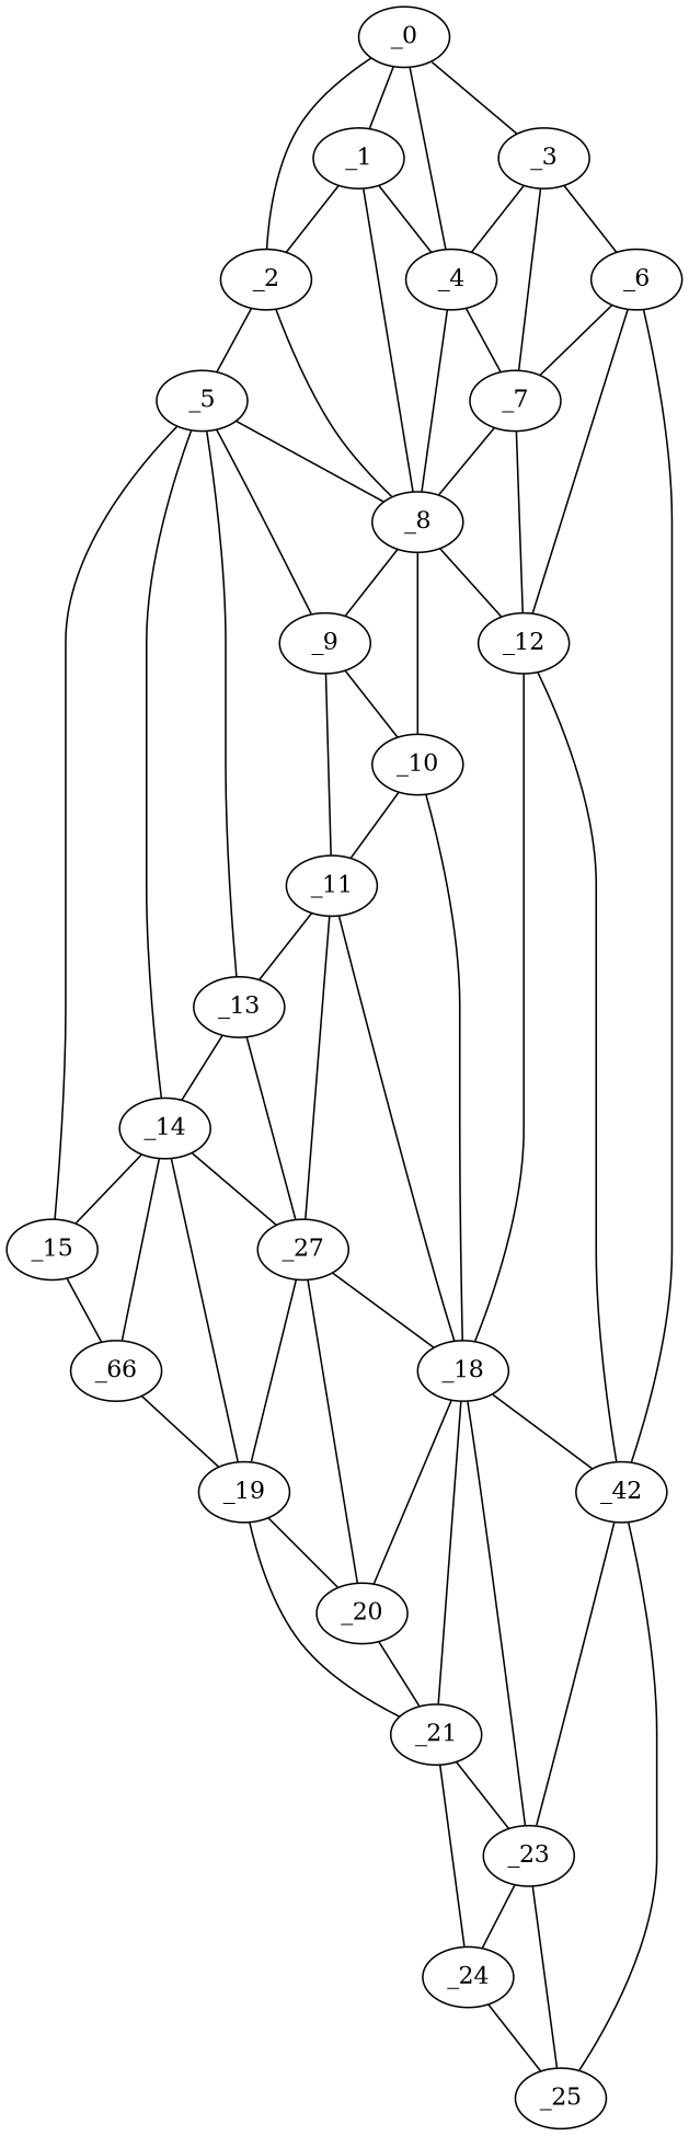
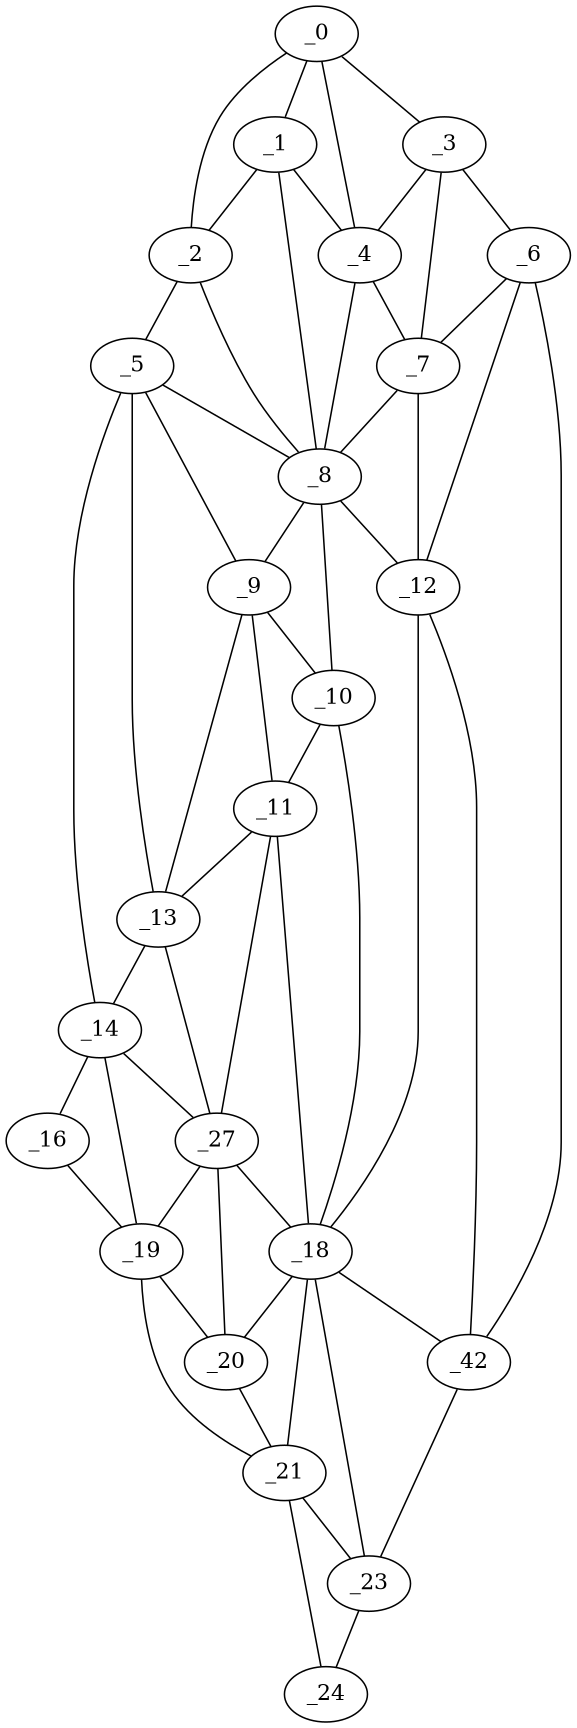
  graph {
    node [x=76 y=21]
    edge [valence=2]
    _0 [x=34]
    _1 [x=44 y=29]
    _2 [x=45 y=34]
    _3 [x=49 y=10]
    _4 [x=50 y=19]
    _8 [x=63 y=33]
    _5 [x=53 y=43]
    _6 [x=58 y=8]
    _7 [x=59 y=16]
    _9 [x=69 y=34]
    _12
    _10 [x=74 y=31]
    _13 [y=45]
    _14 [y=55]
-   _15 [x=77 y=63]
    n16 [label=_42 x=108 y=22]
    _11 [x=74 y=38]
    _18 [x=90 y=36]
    n19 [label=_27 x=86 y=45]
-   _16 [x=84 y=66 label=_66]
+   _16 [x=84 y=66]
    _19 [x=92 y=61]
    _23 [x=108 y=29]
-   _25 [x=114 y=32]
    _20 [x=96 y=54]
    _21 [x=105 y=50]
    _24 [x=113 y=42]
    _0 -- _1
    _0 -- _2 [valence=1]
    _0 -- _3 [valence=1]
    _0 -- _4
    _1 -- _2 [valence=1]
    _1 -- _4 [valence=1]
    _1 -- _8
    _2 -- _8
    _2 -- _5 [valence=1]
    _3 -- _4
    _3 -- _6 [valence=1]
    _3 -- _7
    _4 -- _8
    _4 -- _7
    _8 -- _9
    _8 -- _12
    _8 -- _10 [valence=1]
    _5 -- _8 [valence=1]
    _5 -- _9
    _5 -- _13
    _5 -- _14
-   _5 -- _15 [valence=1]
    _6 -- _7
    _6 -- _12 [valence=1]
    _6 -- n16 [valence=1]
    _7 -- _8
    _7 -- _12 [valence=1]
    _9 -- _10
+   _9 -- _13 [valence=1]
    _9 -- _11
    _12 -- n16
    _12 -- _18
    _10 -- _11 [valence=1]
    _10 -- _18 [valence=1]
    _13 -- _14
    _13 -- n19
-   _14 -- _15
    _14 -- n19 [valence=1]
    _14 -- _16 [valence=1]
    _14 -- _19
-   _15 -- _16 [valence=1]
    n16 -- _23 [valence=1]
-   n16 -- _25 [valence=1]
    _11 -- _13
    _11 -- _18
    _11 -- n19
    _18 -- n16 [valence=1]
    _18 -- _23
    _18 -- _20 [valence=1]
    _18 -- _21 [valence=1]
    n19 -- _18
    n19 -- _19 [valence=1]
    n19 -- _20
    _16 -- _19 [valence=1]
    _19 -- _20
    _19 -- _21 [valence=1]
-   _23 -- _25
    _23 -- _24
    _20 -- _21 [valence=1]
    _21 -- _23
    _21 -- _24 [valence=1]
-   _24 -- _25 [valence=1]
  }
